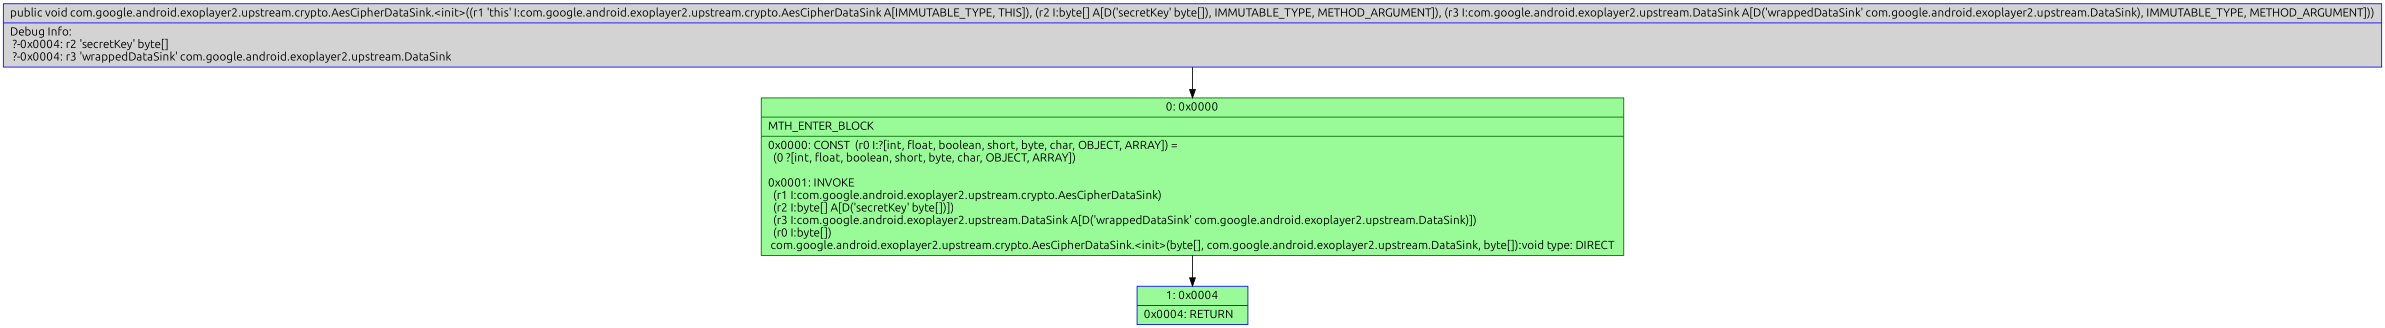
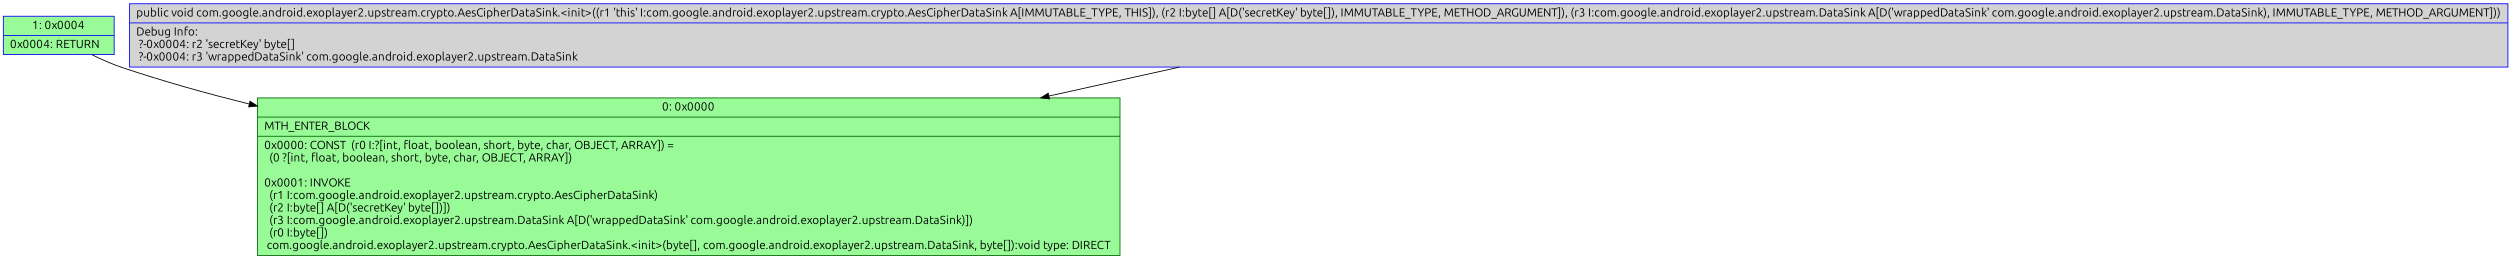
  digraph {
    fontname=Ubuntu
    node [shape=record style=filled fillcolor=palegreen color=blue fontname=Ubuntu]
    edge [fontname=Ubuntu]
    n1 [label="{0\:\ 0x0000|MTH_ENTER_BLOCK\l|0x0000: CONST  (r0 I:?[int, float, boolean, short, byte, char, OBJECT, ARRAY]) = \l  (0 ?[int, float, boolean, short, byte, char, OBJECT, ARRAY])\l \l0x0001: INVOKE  \l  (r1 I:com.google.android.exoplayer2.upstream.crypto.AesCipherDataSink)\l  (r2 I:byte[] A[D('secretKey' byte[])])\l  (r3 I:com.google.android.exoplayer2.upstream.DataSink A[D('wrappedDataSink' com.google.android.exoplayer2.upstream.DataSink)])\l  (r0 I:byte[])\l com.google.android.exoplayer2.upstream.crypto.AesCipherDataSink.\<init\>(byte[], com.google.android.exoplayer2.upstream.DataSink, byte[]):void type: DIRECT \l}" color=darkgreen]
    n2 [label="{1\:\ 0x0004|0x0004: RETURN   \l}"]
    n3 [label="{public void com.google.android.exoplayer2.upstream.crypto.AesCipherDataSink.\<init\>((r1 'this' I:com.google.android.exoplayer2.upstream.crypto.AesCipherDataSink A[IMMUTABLE_TYPE, THIS]), (r2 I:byte[] A[D('secretKey' byte[]), IMMUTABLE_TYPE, METHOD_ARGUMENT]), (r3 I:com.google.android.exoplayer2.upstream.DataSink A[D('wrappedDataSink' com.google.android.exoplayer2.upstream.DataSink), IMMUTABLE_TYPE, METHOD_ARGUMENT]))  | Debug Info:\l  ?\-0x0004: r2 'secretKey' byte[]\l  ?\-0x0004: r3 'wrappedDataSink' com.google.android.exoplayer2.upstream.DataSink\l}" fillcolor=lightgrey]
-   n1 -> n2
+   n2 -> n1
    n3 -> n1
  }
